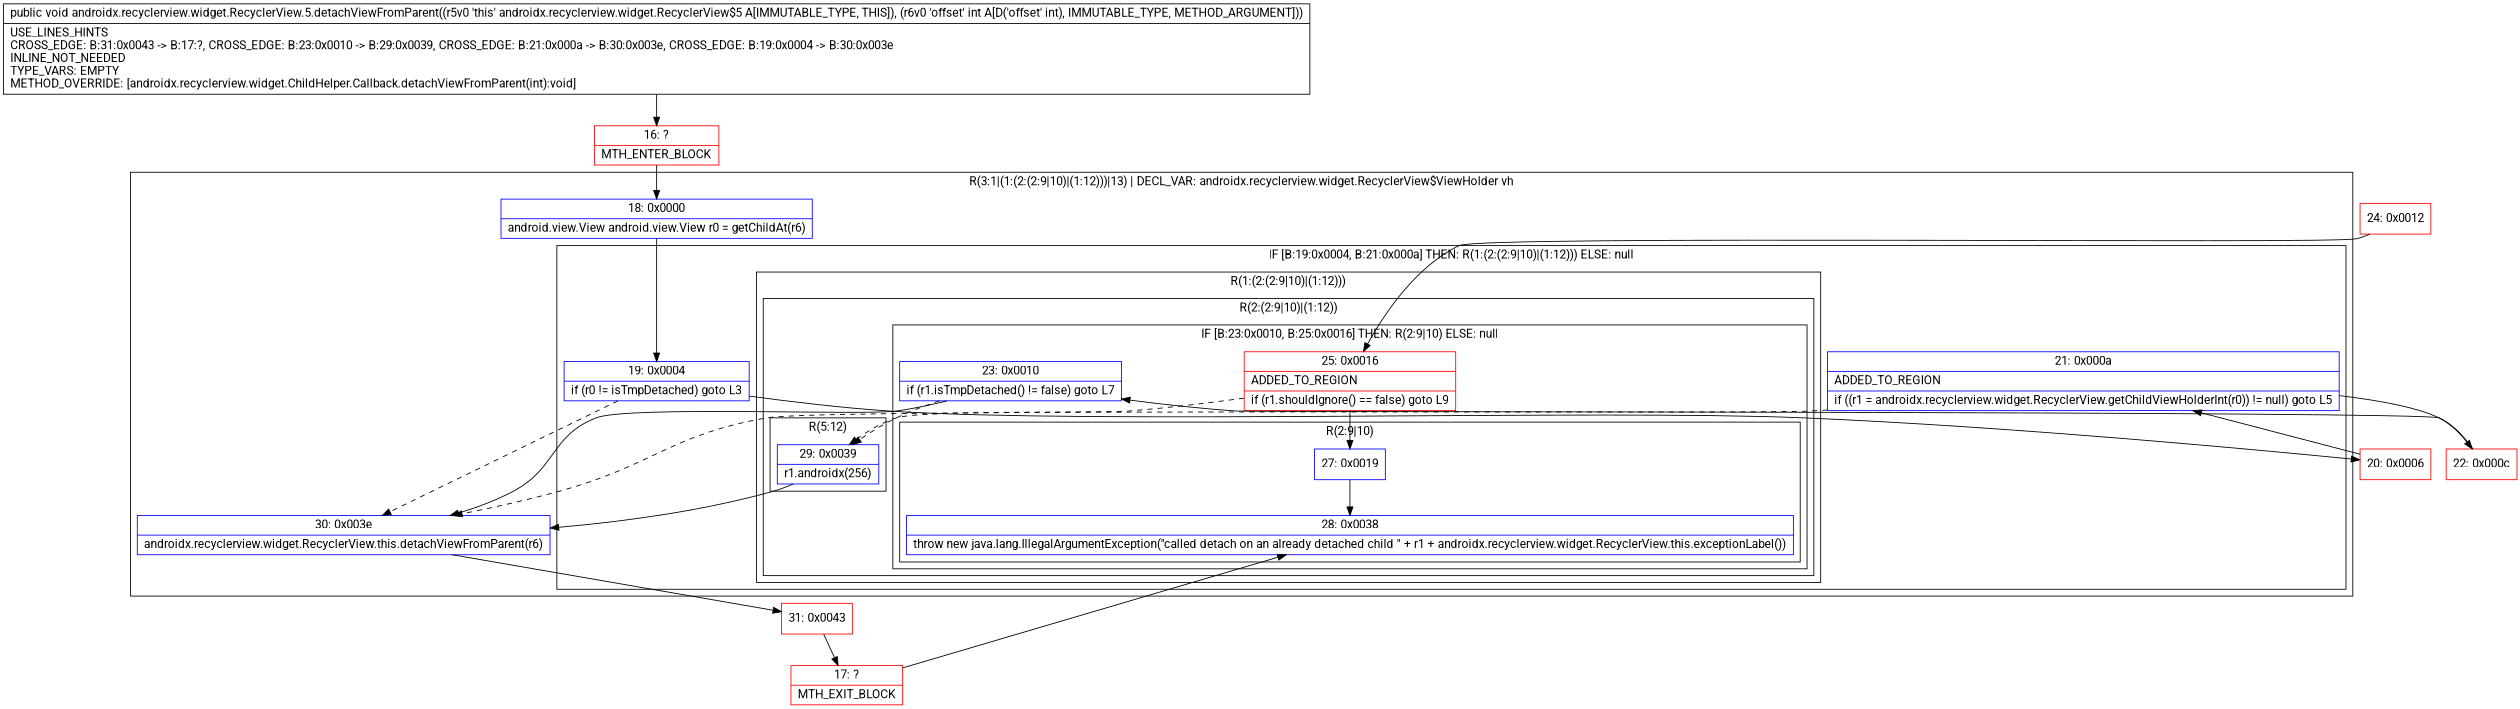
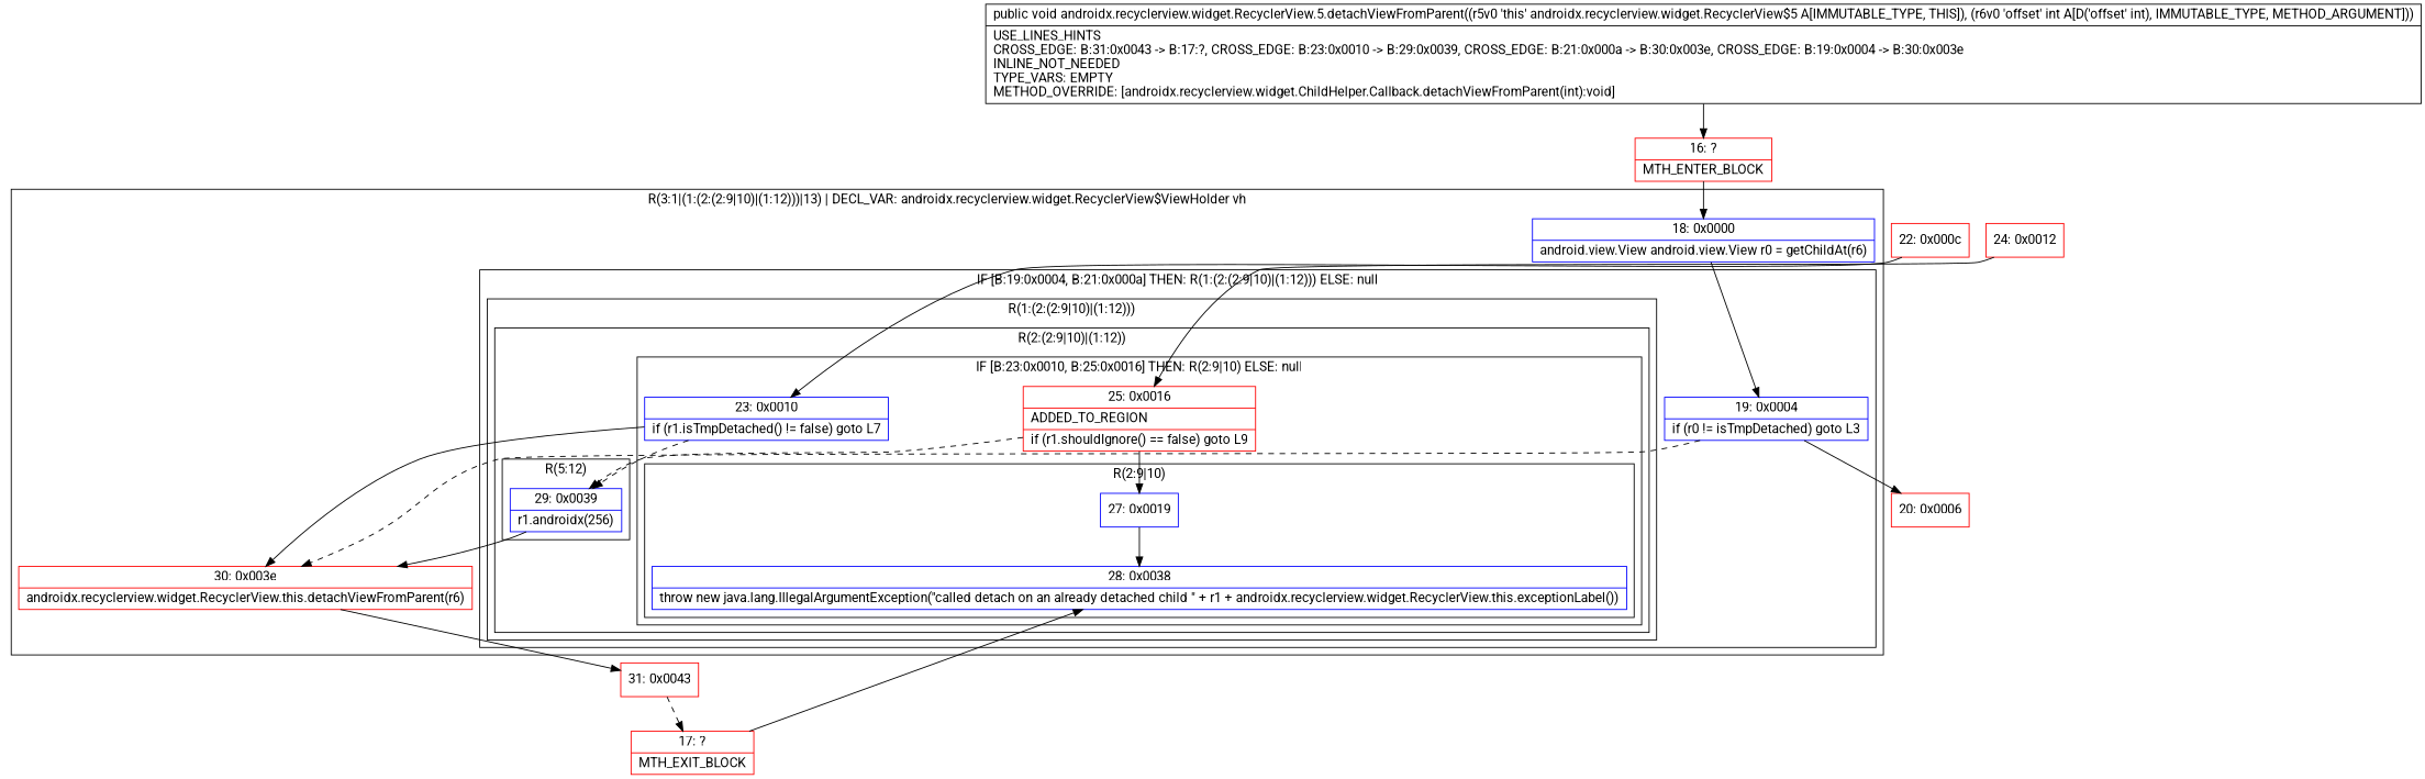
  digraph {
    fontname=Roboto
    node [color=blue fontname=Roboto shape=record]
    edge [fontname=Roboto]
    n1 [label="{27\:\ 0x0019}"]
    n2 [label="{28\:\ 0x0038|throw new java.lang.IllegalArgumentException(\"called detach on an already detached child \" + r1 + androidx.recyclerview.widget.RecyclerView.this.exceptionLabel())\l}"]
    n3 [label="{23\:\ 0x0010|if (r1.isTmpDetached() != false) goto L7\l}"]
    n4 [color=red label="{25\:\ 0x0016|ADDED_TO_REGION\l|if (r1.shouldIgnore() == false) goto L9\l}"]
    n5 [label="{29\:\ 0x0039|r1.androidx(256)\l}"]
    n6 [label="{19\:\ 0x0004|if (r0 != isTmpDetached) goto L3\l}"]
-   n7 [label="{21\:\ 0x000a|ADDED_TO_REGION\l|if ((r1 = androidx.recyclerview.widget.RecyclerView.getChildViewHolderInt(r0)) != null) goto L5\l}"]
    n8 [label="{18\:\ 0x0000|android.view.View android.view.View r0 = getChildAt(r6)\l}"]
-   n9 [label="{30\:\ 0x003e|androidx.recyclerview.widget.RecyclerView.this.detachViewFromParent(r6)\l}"]
+   n9 [color=red label="{30\:\ 0x003e|androidx.recyclerview.widget.RecyclerView.this.detachViewFromParent(r6)\l}"]
    n10 [color=red label="{20\:\ 0x0006}"]
    n11 [color=red label="{22\:\ 0x000c}"]
    n12 [color=red label="{31\:\ 0x0043}"]
    n13 [color=red label="{24\:\ 0x0012}"]
    n14 [color=red label="{17\:\ ?|MTH_EXIT_BLOCK\l}"]
    n15 [color=red label="{16\:\ ?|MTH_ENTER_BLOCK\l}"]
    n16 [label="{public void androidx.recyclerview.widget.RecyclerView.5.detachViewFromParent((r5v0 'this' androidx.recyclerview.widget.RecyclerView$5 A[IMMUTABLE_TYPE, THIS]), (r6v0 'offset' int A[D('offset' int), IMMUTABLE_TYPE, METHOD_ARGUMENT]))  | USE_LINES_HINTS\lCROSS_EDGE: B:31:0x0043 \-\> B:17:?, CROSS_EDGE: B:23:0x0010 \-\> B:29:0x0039, CROSS_EDGE: B:21:0x000a \-\> B:30:0x003e, CROSS_EDGE: B:19:0x0004 \-\> B:30:0x003e\lINLINE_NOT_NEEDED\lTYPE_VARS: EMPTY\lMETHOD_OVERRIDE: [androidx.recyclerview.widget.ChildHelper.Callback.detachViewFromParent(int):void]\l}" color=""]
    subgraph cluster_1 {
      label="R(3:1|(1:(2:(2:9|10)|(1:12)))|13) | DECL_VAR: androidx.recyclerview.widget.RecyclerView$ViewHolder vh\l"
      n8
      n9
      subgraph cluster_2 {
        label="IF [B:19:0x0004, B:21:0x000a] THEN: R(1:(2:(2:9|10)|(1:12))) ELSE: null"
        n6
-       n7
        subgraph cluster_3 {
          label="R(1:(2:(2:9|10)|(1:12)))"
          subgraph cluster_4 {
            label="R(2:(2:9|10)|(1:12))"
            subgraph cluster_5 {
              label="IF [B:23:0x0010, B:25:0x0016] THEN: R(2:9|10) ELSE: null"
              n3
              n4
              subgraph cluster_6 {
                label="R(2:9|10)"
                n1
                n2
              }
            }
            subgraph cluster_7 {
              label="R(5:12)"
              n5
            }
          }
        }
      }
    }
    n1 -> n2
    n3 -> n5 [style=dashed]
    n3 -> n9
    n4 -> n1
    n4 -> n5 [style=dashed]
    n5 -> n9
    n6 -> n9 [style=dashed]
    n6 -> n10
-   n7 -> n9 [style=dashed]
-   n7 -> n11
    n8 -> n6
    n9 -> n12
-   n10 -> n7
    n11 -> n3
-   n12 -> n14
+   n12 -> n14 [style=dashed]
    n13 -> n4
    n14 -> n2
    n15 -> n8
    n16 -> n15
  }
